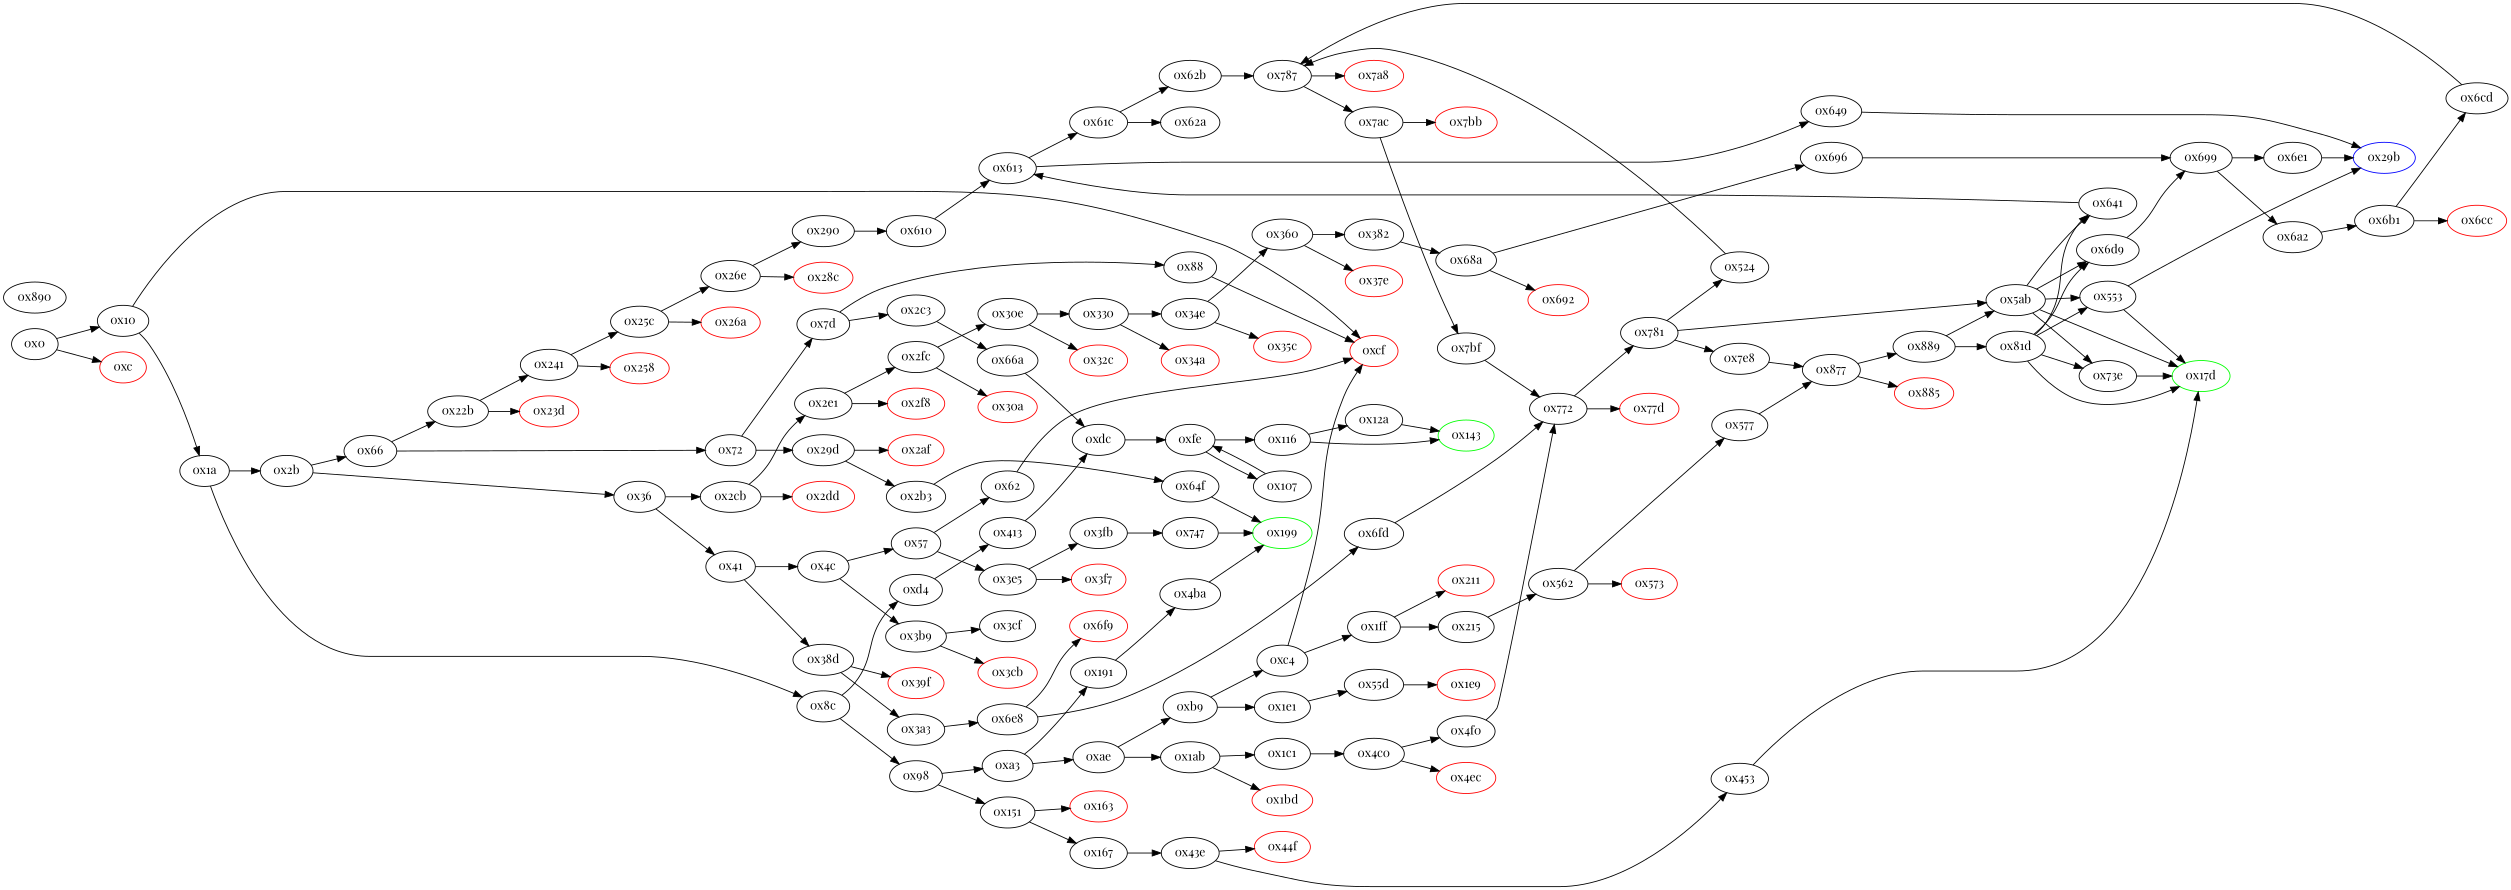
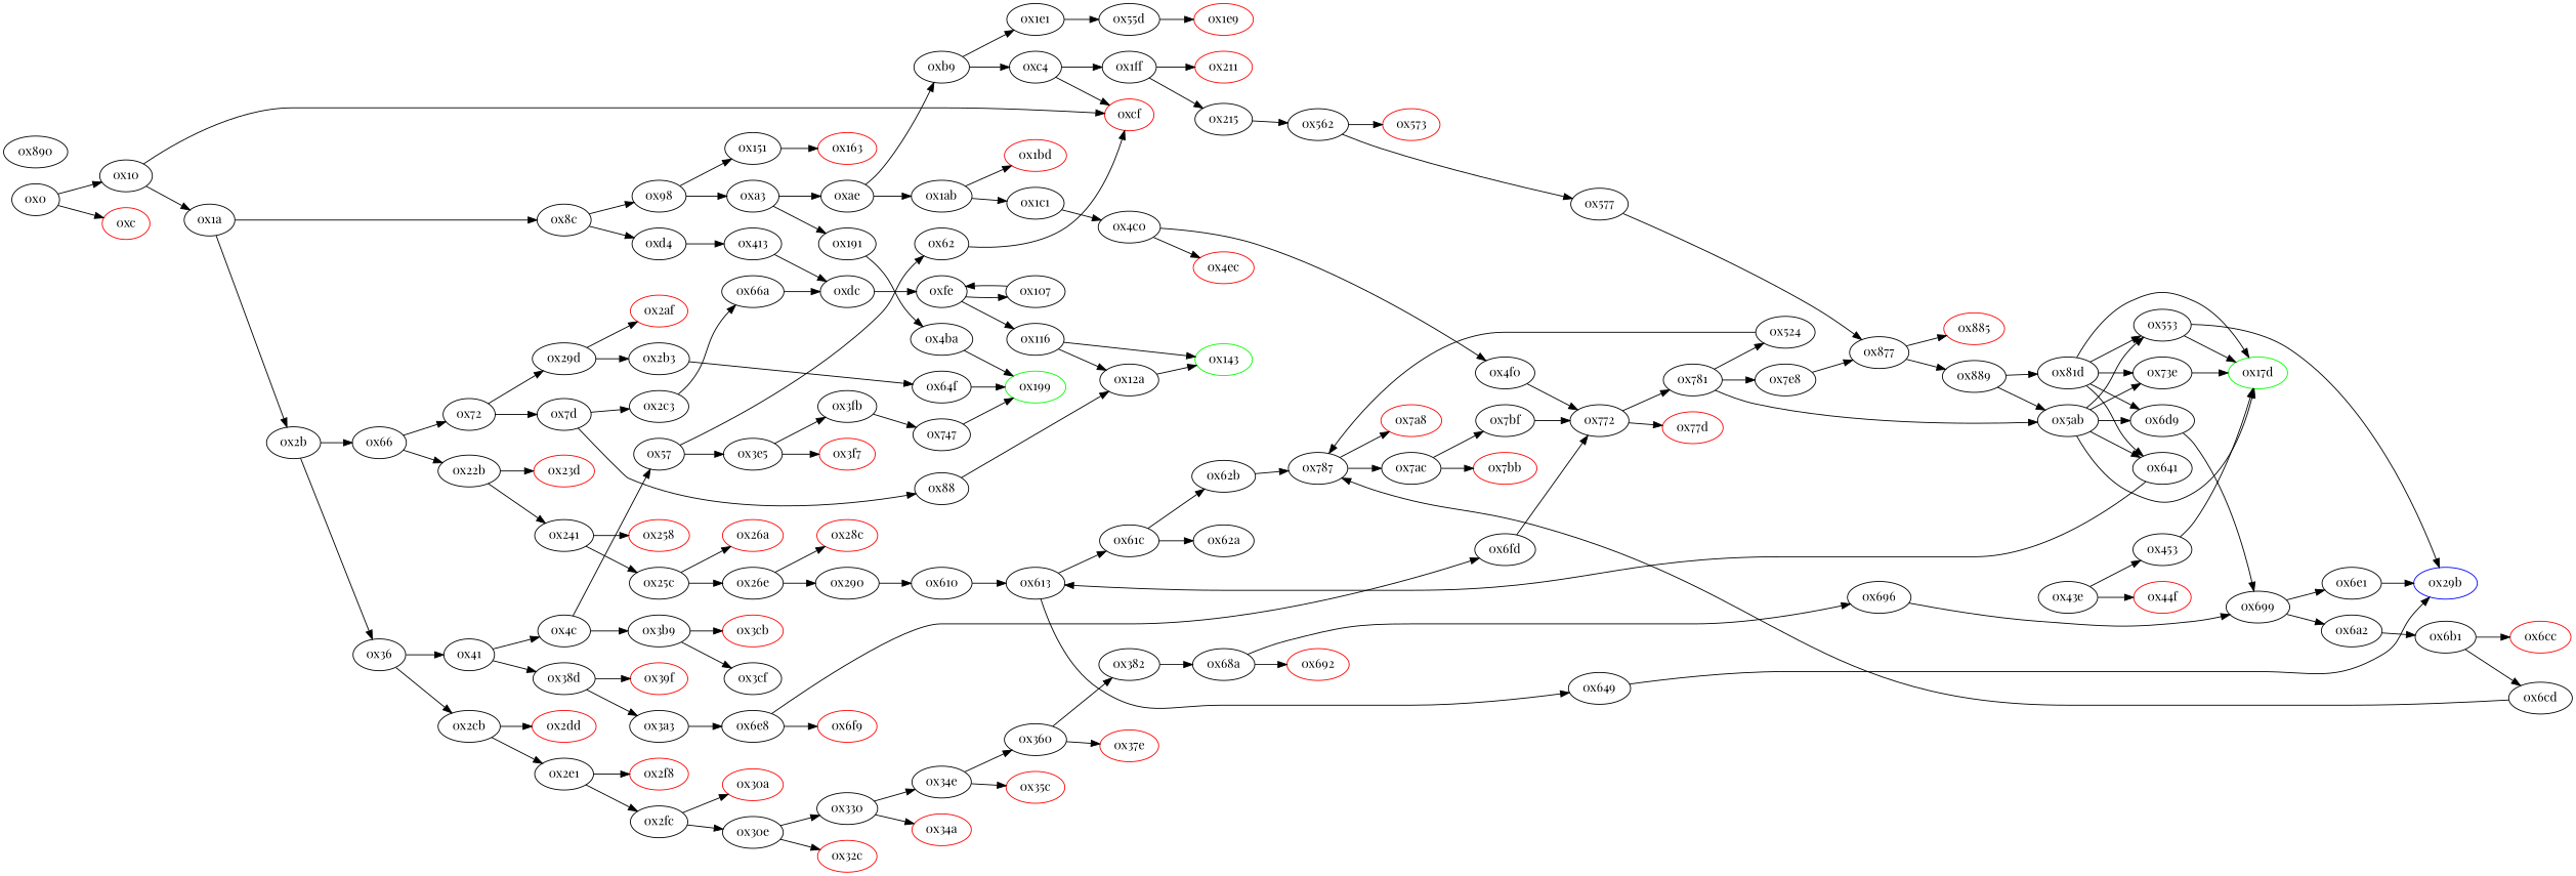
  strict digraph {
    fontname="Playfair Display"
    rankdir=LR
    node [fillcolor=white fontname="Playfair Display" style=filled]
    edge [fontname="Playfair Display"]
    "0xcf" [color=red]
    "0x10"
    "0x1a"
    "0x2b"
    "0x8c"
    "0x68a"
    "0x696"
    "0x692" [color=red]
    "0x699"
    "0x163" [color=red]
    "0x191"
    "0x4ba"
    "0x199" [color=green]
    "0x3f7" [color=red]
    "0x77d" [color=red]
    "0x44f" [color=red]
    "0x43e"
    "0x453"
    "0x17d" [color=green]
    "0x2af" [color=red]
    "0xb9"
    "0x1e1"
    "0xc4"
    "0x55d"
    "0x1ff"
    "0x30a" [color=red]
    "0x641"
    "0x613"
    "0x61c"
    "0x649"
    "0x1e9" [color=red]
    "0x4ec" [color=red]
    "0x4c0"
    "0x4f0"
    "0x772"
    "0x32c" [color=red]
    "0x781"
    "0x524"
    "0x5ab"
    "0x7e8"
    "0x890"
    "0x0"
    "0xc" [color=red]
    "0x143" [color=green]
    "0x330"
    "0x34e"
    "0x34a" [color=red]
    "0x360"
    "0x35c" [color=red]
    "0x6a2"
    "0x6e1"
    "0x211" [color=red]
    "0x215"
    "0x562"
    "0x2dd" [color=red]
    "0x41"
    "0x38d"
    "0x4c"
    "0x3a3"
    "0x39f" [color=red]
    "0x57"
    "0x3b9"
    "0x30e"
    "0x787"
    "0x7ac"
    "0x7a8" [color=red]
    "0x6e8"
    "0x66"
    "0x72"
    "0x22b"
    "0x29d"
    "0x7d"
    "0x241"
    "0x23d" [color=red]
    "0x3cb" [color=red]
    "0x7bf"
    "0x413"
    "0xdc"
    "0xfe"
    "0x1bd" [color=red]
    "0x1ab"
    "0x1c1"
    "0x6b1"
    "0x6cd"
    "0x6cc" [color=red]
    "0x62a" [color=black]
    "0x62b"
    "0x29b" [color=blue]
    "0x7bb" [color=red]
    "0x258" [color=red]
    "0x25c"
    "0x26e"
    "0x26a" [color=red]
    "0x151"
-   "0x167"
    "0x73e"
    "0x2b3"
    "0x64f"
    "0x88"
    "0x382"
    "0x36"
    "0x2cb"
    "0x2c3"
    "0x66a"
    "0x6fd"
    "0x12a"
    "0x885" [color=red]
    "0x577"
    "0x573" [color=red]
    "0x877"
    "0x2e1"
    "0x2fc"
    "0x2f8" [color=red]
    "0x889"
    "0x81d"
    "0x116"
    "0x107"
    "0xae"
    "0x6f9" [color=red]
    "0x98"
    "0xa3"
    "0x37e" [color=red]
    "0x553"
    "0x6d9"
    "0x62"
    "0x3fb"
    "0x747"
    "0xd4"
    "0x3e5"
    "0x610"
    "0x28c" [color=red]
    "0x290"
    "0x3cf"
    "0x10" -> "0xcf"
    "0x10" -> "0x1a"
    "0x1a" -> "0x2b"
    "0x1a" -> "0x8c"
    "0x2b" -> "0x66"
    "0x2b" -> "0x36"
    "0x8c" -> "0x98"
    "0x8c" -> "0xd4"
    "0x68a" -> "0x696"
    "0x68a" -> "0x692"
    "0x696" -> "0x699"
    "0x699" -> "0x6a2"
    "0x699" -> "0x6e1"
    "0x191" -> "0x4ba"
    "0x4ba" -> "0x199"
    "0x43e" -> "0x44f"
    "0x43e" -> "0x453"
    "0x453" -> "0x17d"
    "0xb9" -> "0x1e1"
    "0xb9" -> "0xc4"
    "0x1e1" -> "0x55d"
    "0xc4" -> "0xcf"
    "0xc4" -> "0x1ff"
    "0x55d" -> "0x1e9"
    "0x1ff" -> "0x211"
    "0x1ff" -> "0x215"
    "0x641" -> "0x613"
    "0x613" -> "0x61c"
    "0x613" -> "0x649"
    "0x61c" -> "0x62a"
    "0x61c" -> "0x62b"
    "0x649" -> "0x29b"
    "0x4c0" -> "0x4ec"
    "0x4c0" -> "0x4f0"
    "0x4f0" -> "0x772"
    "0x772" -> "0x77d"
    "0x772" -> "0x781"
    "0x781" -> "0x524"
    "0x781" -> "0x5ab"
    "0x781" -> "0x7e8"
    "0x524" -> "0x787"
    "0x5ab" -> "0x17d"
    "0x5ab" -> "0x641"
    "0x5ab" -> "0x73e"
    "0x5ab" -> "0x553"
    "0x5ab" -> "0x6d9"
    "0x7e8" -> "0x877"
    "0x0" -> "0x10"
    "0x0" -> "0xc"
    "0x330" -> "0x34e"
    "0x330" -> "0x34a"
    "0x34e" -> "0x360"
    "0x34e" -> "0x35c"
    "0x360" -> "0x382"
    "0x360" -> "0x37e"
    "0x6a2" -> "0x6b1"
    "0x6e1" -> "0x29b"
    "0x215" -> "0x562"
    "0x562" -> "0x577"
    "0x562" -> "0x573"
    "0x41" -> "0x38d"
    "0x41" -> "0x4c"
    "0x38d" -> "0x3a3"
    "0x38d" -> "0x39f"
    "0x4c" -> "0x57"
    "0x4c" -> "0x3b9"
    "0x3a3" -> "0x6e8"
    "0x57" -> "0x62"
    "0x57" -> "0x3e5"
    "0x3b9" -> "0x3cb"
    "0x3b9" -> "0x3cf"
    "0x30e" -> "0x32c"
    "0x30e" -> "0x330"
    "0x787" -> "0x7ac"
    "0x787" -> "0x7a8"
    "0x7ac" -> "0x7bf"
    "0x7ac" -> "0x7bb"
    "0x6e8" -> "0x6fd"
    "0x6e8" -> "0x6f9"
    "0x66" -> "0x72"
    "0x66" -> "0x22b"
    "0x72" -> "0x29d"
    "0x72" -> "0x7d"
    "0x22b" -> "0x241"
    "0x22b" -> "0x23d"
    "0x29d" -> "0x2af"
    "0x29d" -> "0x2b3"
    "0x7d" -> "0x88"
    "0x7d" -> "0x2c3"
    "0x241" -> "0x258"
    "0x241" -> "0x25c"
    "0x7bf" -> "0x772"
    "0x413" -> "0xdc"
    "0xdc" -> "0xfe"
    "0xfe" -> "0x116"
    "0xfe" -> "0x107"
    "0x1ab" -> "0x1bd"
    "0x1ab" -> "0x1c1"
    "0x1c1" -> "0x4c0"
    "0x6b1" -> "0x6cd"
    "0x6b1" -> "0x6cc"
    "0x6cd" -> "0x787"
    "0x62b" -> "0x787"
    "0x25c" -> "0x26e"
    "0x25c" -> "0x26a"
    "0x26e" -> "0x28c"
    "0x26e" -> "0x290"
    "0x151" -> "0x163"
-   "0x151" -> "0x167"
-   "0x167" -> "0x43e"
    "0x73e" -> "0x17d"
    "0x2b3" -> "0x64f"
    "0x64f" -> "0x199"
-   "0x88" -> "0xcf"
+   "0x88" -> "0x12a"
    "0x382" -> "0x68a"
    "0x36" -> "0x41"
    "0x36" -> "0x2cb"
    "0x2cb" -> "0x2dd"
    "0x2cb" -> "0x2e1"
    "0x2c3" -> "0x66a"
    "0x66a" -> "0xdc"
    "0x6fd" -> "0x772"
    "0x12a" -> "0x143"
    "0x577" -> "0x877"
    "0x877" -> "0x885"
    "0x877" -> "0x889"
    "0x2e1" -> "0x2fc"
    "0x2e1" -> "0x2f8"
    "0x2fc" -> "0x30a"
    "0x2fc" -> "0x30e"
    "0x889" -> "0x5ab"
    "0x889" -> "0x81d"
    "0x81d" -> "0x17d"
    "0x81d" -> "0x641"
    "0x81d" -> "0x73e"
    "0x81d" -> "0x553"
    "0x81d" -> "0x6d9"
    "0x116" -> "0x143"
    "0x116" -> "0x12a"
    "0x107" -> "0xfe"
    "0xae" -> "0xb9"
    "0xae" -> "0x1ab"
    "0x98" -> "0x151"
    "0x98" -> "0xa3"
    "0xa3" -> "0x191"
    "0xa3" -> "0xae"
    "0x553" -> "0x17d"
    "0x553" -> "0x29b"
    "0x6d9" -> "0x699"
    "0x62" -> "0xcf"
    "0x3fb" -> "0x747"
    "0x747" -> "0x199"
    "0xd4" -> "0x413"
    "0x3e5" -> "0x3f7"
    "0x3e5" -> "0x3fb"
    "0x610" -> "0x613"
    "0x290" -> "0x610"
  }
